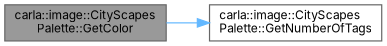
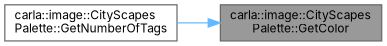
  digraph {
    rankdir=LR
    fontname=Inter
    node [fontname=Inter fontsize=10 shape=box style=filled]
    n1 [color=gray40 fillcolor=grey60 fontcolor=black height=0.2 label="carla::image::CityScapes\lPalette::GetColor" width=0.4]
    n2 [color=grey40 fillcolor=white height=0.2 label="carla::image::CityScapes\lPalette::GetNumberOfTags" width=0.4]
-   n1 -> n2 [color=steelblue1 fontname=Inter fontsize=10 labelfontname=Helvetica labelfontsize=10 style=solid]
+   n2 -> n1 [color=steelblue1 fontname=Inter fontsize=10 labelfontname=Helvetica labelfontsize=10 style=solid]
  }
